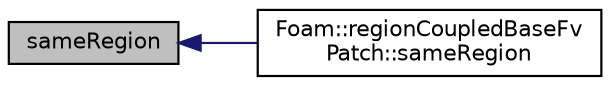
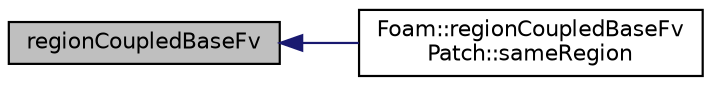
  digraph {
    rankdir=LR
    node [color=black fontname=Helvetica fontsize=10 shape=record]
-   n1 [fillcolor=grey75 fontcolor=black height=0.2 label=sameRegion style=filled width=0.4]
+   n1 [fillcolor=grey75 fontcolor=black height=0.2 label=regionCoupledBaseFv style=filled width=0.4]
    n2 [height=0.2 label="Foam::regionCoupledBaseFv\lPatch::sameRegion" width=0.4]
    n1 -> n2 [color=midnightblue dir=back fontname=Helvetica fontsize=10 labelfontname=Helvetica labelfontsize=10 style=solid]
  }
